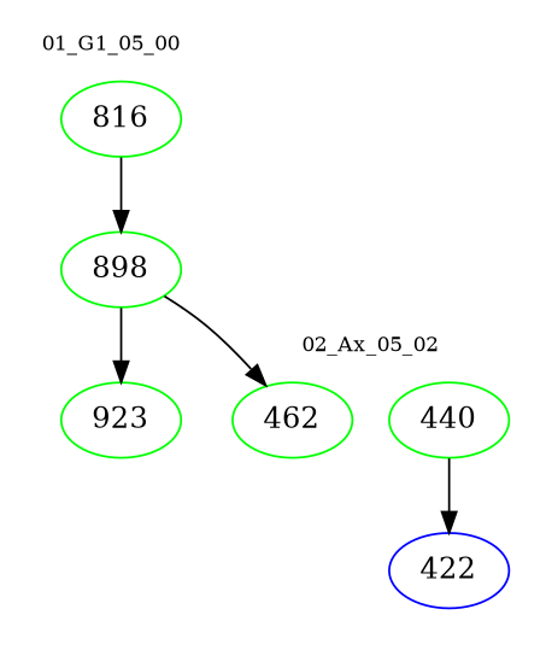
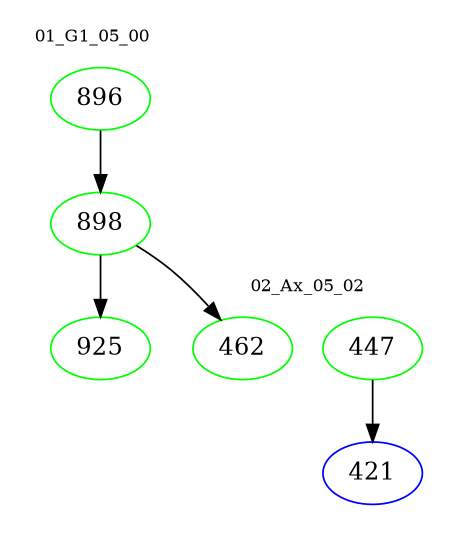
  digraph {
    node [color=green]
    edge [color=black]
-   n1 [label=440]
-   n2 [color=blue label=422]
+   n1 [label=447]
+   n2 [color=blue label=421]
    n3 [label=462]
-   n4 [label=816]
+   n4 [label=896]
    n5 [label=898]
-   n6 [label=923]
+   n6 [label=925]
    subgraph cluster_1 {
      color=white
      fontsize=10
      label="02_Ax_05_02"
      n1
      n2
      n3
    }
    subgraph cluster_2 {
      color=white
      fontsize=10
      label="01_G1_05_00"
      n4
      n5
      n6
    }
    n1 -> n2
    n4 -> n5
    n5 -> n3
    n5 -> n6
  }
